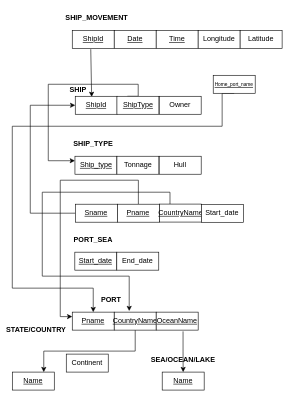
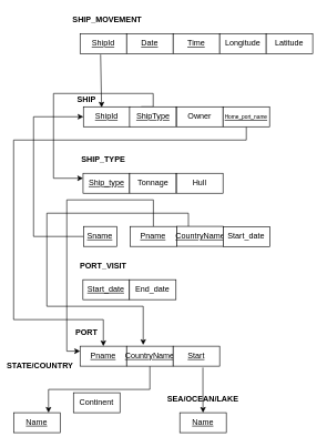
  <mxCell id="0" />
  <mxCell id="1" parent="0" />
  <mxCell id="2" style="rounded=0;orthogonalLoop=1;jettySize=auto;html=1;exitX=0.441;exitY=1.049;exitDx=0;exitDy=0;exitPerimeter=0;entryX=0.391;entryY=0.037;entryDx=0;entryDy=0;entryPerimeter=0;" edge="1" parent="1" source="3" target="9"><mxGeometry relative="1" as="geometry"><mxPoint x="153" y="159" as="targetPoint" /></mxGeometry></mxCell>
  <mxCell id="3" value="&lt;u&gt;ShipId&lt;/u&gt;" style="rounded=0;whiteSpace=wrap;html=1;" vertex="1" parent="1"><mxGeometry x="120" y="50" width="70" height="30" as="geometry" /></mxCell>
  <mxCell id="4" value="&lt;u&gt;Date&lt;/u&gt;" style="rounded=0;whiteSpace=wrap;html=1;" vertex="1" parent="1"><mxGeometry x="190" y="50" width="70" height="30" as="geometry" /></mxCell>
  <mxCell id="5" value="&lt;u&gt;Time&lt;/u&gt;" style="rounded=0;whiteSpace=wrap;html=1;" vertex="1" parent="1"><mxGeometry x="260" y="50" width="70" height="30" as="geometry" /></mxCell>
  <mxCell id="6" value="Longitude" style="rounded=0;whiteSpace=wrap;html=1;" vertex="1" parent="1"><mxGeometry x="330" y="50" width="70" height="30" as="geometry" /></mxCell>
  <mxCell id="7" value="Latitude" style="rounded=0;whiteSpace=wrap;html=1;" vertex="1" parent="1"><mxGeometry x="400" y="50" width="70" height="30" as="geometry" /></mxCell>
  <mxCell id="8" value="&lt;b&gt;SHIP_MOVEMENT&lt;/b&gt;" style="text;html=1;strokeColor=none;fillColor=none;align=center;verticalAlign=middle;whiteSpace=wrap;rounded=0;" vertex="1" parent="1"><mxGeometry x="140.5" y="20" width="40" height="20" as="geometry" /></mxCell>
  <mxCell id="9" value="&lt;u&gt;ShipId&lt;/u&gt;" style="rounded=0;whiteSpace=wrap;html=1;" vertex="1" parent="1"><mxGeometry x="125" y="160" width="70" height="30" as="geometry" /></mxCell>
  <mxCell id="10" value="Owner" style="rounded=0;whiteSpace=wrap;html=1;" vertex="1" parent="1"><mxGeometry x="265" y="160" width="70" height="30" as="geometry" /></mxCell>
  <mxCell id="11" style="edgeStyle=orthogonalEdgeStyle;rounded=0;orthogonalLoop=1;jettySize=auto;html=1;exitX=0.25;exitY=0;exitDx=0;exitDy=0;entryX=0;entryY=0.25;entryDx=0;entryDy=0;" edge="1" parent="1" source="12" target="28"><mxGeometry relative="1" as="geometry"><Array as="points"><mxPoint x="230" y="160" /><mxPoint x="230" y="140" /><mxPoint x="80" y="140" /><mxPoint x="80" y="267" /></Array></mxGeometry></mxCell>
  <mxCell id="12" value="&lt;u&gt;ShipType&lt;/u&gt;" style="rounded=0;whiteSpace=wrap;html=1;" vertex="1" parent="1"><mxGeometry x="194.5" y="160" width="70" height="30" as="geometry" /></mxCell>
  <mxCell id="13" value="&lt;u&gt;Pname&lt;/u&gt;" style="rounded=0;whiteSpace=wrap;html=1;" vertex="1" parent="1"><mxGeometry x="120" y="520" width="70" height="30" as="geometry" /></mxCell>
  <mxCell id="14" style="edgeStyle=orthogonalEdgeStyle;rounded=0;orthogonalLoop=1;jettySize=auto;html=1;exitX=0.5;exitY=1;exitDx=0;exitDy=0;entryX=0.75;entryY=0;entryDx=0;entryDy=0;" edge="1" parent="1" source="15" target="33"><mxGeometry relative="1" as="geometry" /></mxCell>
  <mxCell id="15" value="&lt;u&gt;CountryName&lt;/u&gt;" style="rounded=0;whiteSpace=wrap;html=1;" vertex="1" parent="1"><mxGeometry x="190" y="520" width="70" height="30" as="geometry" /></mxCell>
  <mxCell id="16" style="edgeStyle=orthogonalEdgeStyle;rounded=0;orthogonalLoop=1;jettySize=auto;html=1;exitX=0.64;exitY=1.07;exitDx=0;exitDy=0;exitPerimeter=0;" edge="1" parent="1" source="17" target="35"><mxGeometry relative="1" as="geometry" /></mxCell>
- <mxCell id="17" value="&lt;u&gt;OceanName&lt;/u&gt;" style="rounded=0;whiteSpace=wrap;html=1;" vertex="1" parent="1"><mxGeometry x="260" y="520" width="70" height="30" as="geometry" /></mxCell>
+ <mxCell id="17" value="&lt;u&gt;Start&lt;/u&gt;" style="rounded=0;whiteSpace=wrap;html=1;" vertex="1" parent="1"><mxGeometry x="260" y="520" width="70" height="30" as="geometry" /></mxCell>
  <mxCell id="18" style="edgeStyle=orthogonalEdgeStyle;rounded=0;orthogonalLoop=1;jettySize=auto;html=1;exitX=0.5;exitY=1;exitDx=0;exitDy=0;entryX=0.5;entryY=0;entryDx=0;entryDy=0;" edge="1" parent="1" source="19" target="13"><mxGeometry relative="1" as="geometry"><Array as="points"><mxPoint x="370" y="210" /><mxPoint x="20" y="210" /><mxPoint x="20" y="480" /><mxPoint x="155" y="480" /></Array></mxGeometry></mxCell>
- <mxCell id="19" value="&lt;u&gt;&lt;font style=&quot;font-size: 8px&quot;&gt;Home_port_name&lt;/font&gt;&lt;/u&gt;" style="rounded=0;whiteSpace=wrap;html=1;" vertex="1" parent="1"><mxGeometry x="355.1" y="125" width="70" height="30" as="geometry" /></mxCell>
- <mxCell id="20" value="&lt;b&gt;PORT&lt;/b&gt;" style="text;html=1;strokeColor=none;fillColor=none;align=center;verticalAlign=middle;whiteSpace=wrap;rounded=0;" vertex="1" parent="1"><mxGeometry x="165" y="490" width="40" height="20" as="geometry" /></mxCell>
+ <mxCell id="19" value="&lt;u&gt;&lt;font style=&quot;font-size: 8px&quot;&gt;Home_port_name&lt;/font&gt;&lt;/u&gt;" style="rounded=0;whiteSpace=wrap;html=1;" vertex="1" parent="1"><mxGeometry x="335.1" y="160" width="70" height="30" as="geometry" /></mxCell>
+ <mxCell id="20" value="&lt;b&gt;PORT&lt;/b&gt;" style="text;html=1;strokeColor=none;fillColor=none;align=center;verticalAlign=middle;whiteSpace=wrap;rounded=0;" vertex="1" parent="1"><mxGeometry x="110" y="490" width="40" height="20" as="geometry" /></mxCell>
  <mxCell id="21" style="edgeStyle=orthogonalEdgeStyle;rounded=0;orthogonalLoop=1;jettySize=auto;html=1;exitX=0;exitY=0.5;exitDx=0;exitDy=0;entryX=0;entryY=0.5;entryDx=0;entryDy=0;" edge="1" parent="1" source="22" target="9"><mxGeometry relative="1" as="geometry"><Array as="points"><mxPoint x="50" y="355" /><mxPoint x="50" y="175" /></Array></mxGeometry></mxCell>
- <mxCell id="22" value="&lt;u&gt;Sname&lt;/u&gt;" style="rounded=0;whiteSpace=wrap;html=1;" vertex="1" parent="1"><mxGeometry x="125.3" y="340" width="70" height="30" as="geometry" /></mxCell>
+ <mxCell id="22" value="&lt;u&gt;Sname&lt;/u&gt;" style="rounded=0;whiteSpace=wrap;html=1;" vertex="1" parent="1"><mxGeometry x="125.3" y="340" width="50" height="30" as="geometry" /></mxCell>
  <mxCell id="23" style="edgeStyle=orthogonalEdgeStyle;rounded=0;orthogonalLoop=1;jettySize=auto;html=1;exitX=0.25;exitY=0;exitDx=0;exitDy=0;entryX=0.357;entryY=-0.061;entryDx=0;entryDy=0;entryPerimeter=0;" edge="1" parent="1" source="39" target="15"><mxGeometry relative="1" as="geometry"><Array as="points"><mxPoint x="283" y="320" /><mxPoint x="70" y="320" /><mxPoint x="70" y="460" /><mxPoint x="215" y="460" /></Array></mxGeometry></mxCell>
  <mxCell id="24" style="edgeStyle=orthogonalEdgeStyle;rounded=0;orthogonalLoop=1;jettySize=auto;html=1;exitX=0.5;exitY=0;exitDx=0;exitDy=0;entryX=0;entryY=0.25;entryDx=0;entryDy=0;endArrow=classic;endFill=1;" edge="1" parent="1" source="25" target="13"><mxGeometry relative="1" as="geometry"><Array as="points"><mxPoint x="230" y="300" /><mxPoint x="100" y="300" /><mxPoint x="100" y="527" /></Array></mxGeometry></mxCell>
  <mxCell id="25" value="&lt;u&gt;Pname&lt;/u&gt;" style="rounded=0;whiteSpace=wrap;html=1;" vertex="1" parent="1"><mxGeometry x="195.3" y="340" width="70" height="30" as="geometry" /></mxCell>
  <mxCell id="26" value="&lt;u&gt;Start_date&lt;/u&gt;" style="rounded=0;whiteSpace=wrap;html=1;" vertex="1" parent="1"><mxGeometry x="124.3" y="420" width="70" height="30" as="geometry" /></mxCell>
  <mxCell id="27" value="End_date" style="rounded=0;whiteSpace=wrap;html=1;" vertex="1" parent="1"><mxGeometry x="194.3" y="420" width="70" height="30" as="geometry" /></mxCell>
  <mxCell id="28" value="&lt;u&gt;Ship_type&lt;/u&gt;" style="rounded=0;whiteSpace=wrap;html=1;" vertex="1" parent="1"><mxGeometry x="124.5" y="260" width="70" height="30" as="geometry" /></mxCell>
  <mxCell id="29" value="Tonnage" style="rounded=0;whiteSpace=wrap;html=1;" vertex="1" parent="1"><mxGeometry x="194.5" y="260" width="70" height="30" as="geometry" /></mxCell>
  <mxCell id="30" value="Hull" style="rounded=0;whiteSpace=wrap;html=1;" vertex="1" parent="1"><mxGeometry x="265.033" y="260" width="70" height="30" as="geometry" /></mxCell>
  <mxCell id="31" value="&lt;b&gt;SHIP_TYPE&lt;/b&gt;" style="text;html=1;strokeColor=none;fillColor=none;align=center;verticalAlign=middle;whiteSpace=wrap;rounded=0;" vertex="1" parent="1"><mxGeometry x="134.552" y="230" width="40" height="20" as="geometry" /></mxCell>
- <mxCell id="32" value="&lt;b&gt;PORT_SEA&lt;/b&gt;" style="text;html=1;strokeColor=none;fillColor=none;align=center;verticalAlign=middle;whiteSpace=wrap;rounded=0;" vertex="1" parent="1"><mxGeometry x="134.552" y="389.862" width="40" height="20" as="geometry" /></mxCell>
+ <mxCell id="32" value="&lt;b&gt;PORT_VISIT&lt;/b&gt;" style="text;html=1;strokeColor=none;fillColor=none;align=center;verticalAlign=middle;whiteSpace=wrap;rounded=0;" vertex="1" parent="1"><mxGeometry x="134.552" y="389.862" width="40" height="20" as="geometry" /></mxCell>
  <mxCell id="33" value="&lt;u&gt;Name&lt;/u&gt;" style="rounded=0;whiteSpace=wrap;html=1;" vertex="1" parent="1"><mxGeometry x="20" y="620" width="70" height="30" as="geometry" /></mxCell>
  <mxCell id="34" value="Continent" style="rounded=0;whiteSpace=wrap;html=1;" vertex="1" parent="1"><mxGeometry x="110" y="590" width="70" height="30" as="geometry" /></mxCell>
  <mxCell id="35" value="&lt;u&gt;Name&lt;/u&gt;" style="rounded=0;whiteSpace=wrap;html=1;" vertex="1" parent="1"><mxGeometry x="270" y="620" width="70" height="30" as="geometry" /></mxCell>
  <mxCell id="36" value="&lt;b&gt;STATE/COUNTRY&lt;/b&gt;" style="text;html=1;strokeColor=none;fillColor=none;align=center;verticalAlign=middle;whiteSpace=wrap;rounded=0;" vertex="1" parent="1"><mxGeometry x="40" y="540" width="40" height="20" as="geometry" /></mxCell>
  <mxCell id="37" value="&lt;b&gt;SEA/OCEAN/LAKE&lt;/b&gt;" style="text;html=1;strokeColor=none;fillColor=none;align=center;verticalAlign=middle;whiteSpace=wrap;rounded=0;" vertex="1" parent="1"><mxGeometry x="284.941" y="590" width="40" height="20" as="geometry" /></mxCell>
  <mxCell id="38" value="&lt;b&gt;SHIP&lt;/b&gt;" style="text;html=1;strokeColor=none;fillColor=none;align=center;verticalAlign=middle;whiteSpace=wrap;rounded=0;" vertex="1" parent="1"><mxGeometry x="110" y="140" width="40" height="20" as="geometry" /></mxCell>
  <mxCell id="39" value="&lt;u&gt;CountryName&lt;/u&gt;" style="rounded=0;whiteSpace=wrap;html=1;" vertex="1" parent="1"><mxGeometry x="265.5" y="339.8" width="70" height="30" as="geometry" /></mxCell>
  <mxCell id="40" value="Start_date" style="rounded=0;whiteSpace=wrap;html=1;" vertex="1" parent="1"><mxGeometry x="335.3" y="340.171" width="70" height="30" as="geometry" /></mxCell>
